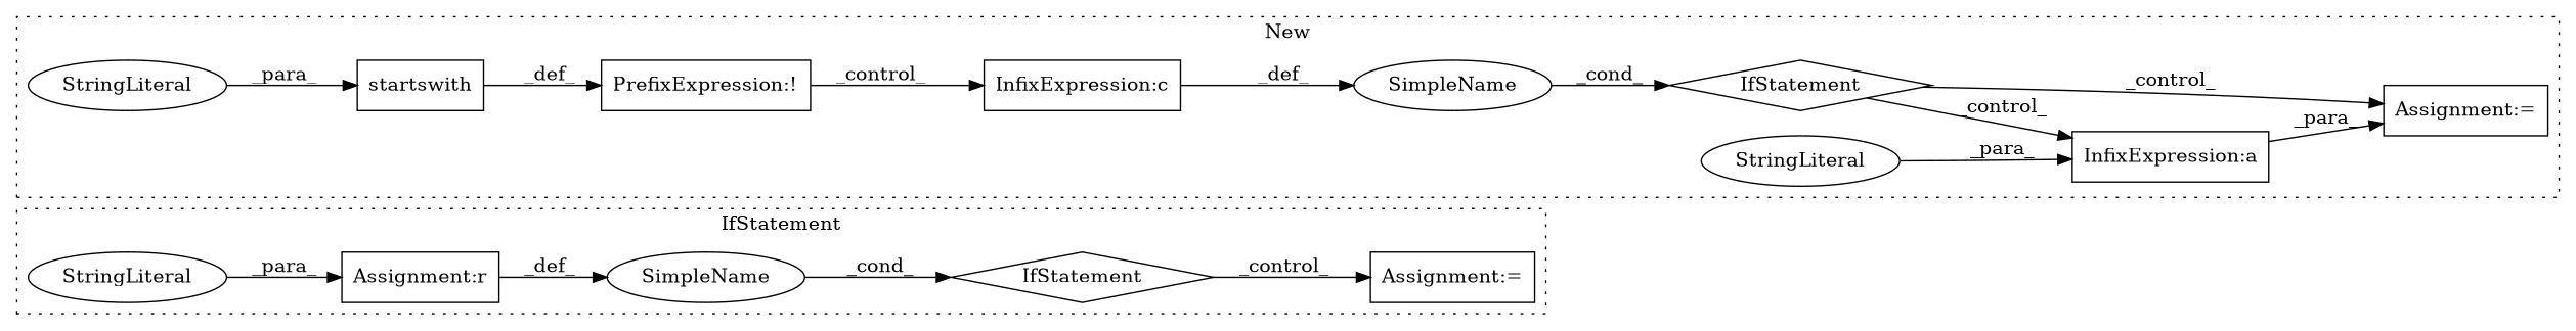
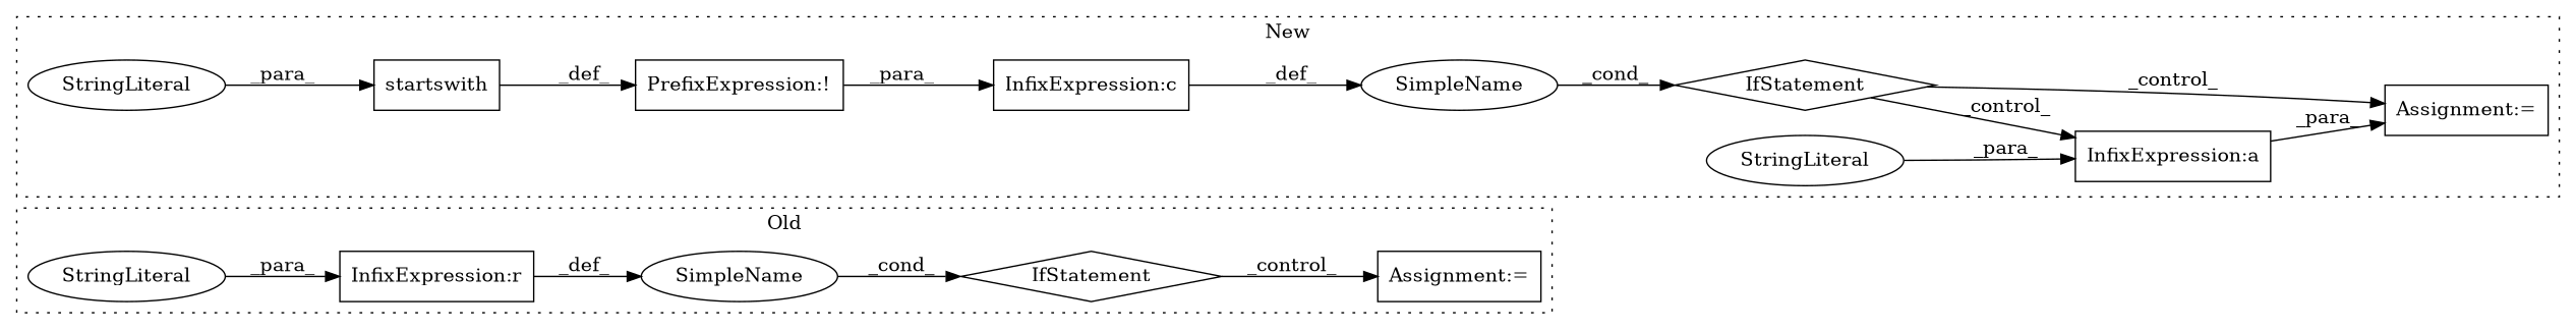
  digraph {
    rankdir=LR
    node [a=27 l=3 shape=box]
    n1 [a=25 l="4,2" label=IfStatement s="2717,2748" shape=diamond]
    n2 [a=7 l=2 label="Assignment:=" s=2812]
    n3 [a=42 label=SimpleName shape=ellipse l=""]
-   n4 [l=4 label="Assignment:r" s=2740]
+   n4 [l=4 label="InfixExpression:r" s=2740]
    n5 [a=45 label=StringLiteral s=2744 shape=ellipse]
    n6 [a=32 l="11,1" label=startswith s="629,643"]
    n7 [a=25 l="4,2" label=IfStatement s="611,644" shape=diamond]
    n8 [a=45 label=StringLiteral s=640 shape=ellipse]
    n9 [a=7 l=1 label="Assignment:=" s=939]
    n10 [a=42 label=SimpleName shape=ellipse l=""]
    n11 [a=38 l=1 label="PrefixExpression:!" s=623]
    n12 [label="InfixExpression:a" s=961]
    n13 [l=4 label="InfixExpression:c" s=619]
    n14 [a=45 l=8 label=StringLiteral s=964 shape=ellipse]
    subgraph cluster_1 {
-     label=IfStatement
+     label=Old
      style=dotted
      n1
      n2
      n3
      n4
      n5
    }
    subgraph cluster_2 {
      label=New
      style=dotted
      n6
      n7
      n8
      n9
      n10
      n11
      n12
      n13
      n14
    }
    n1 -> n2 [label=_control_]
    n3 -> n1 [label=_cond_]
    n4 -> n3 [label=_def_]
    n5 -> n4 [label=_para_]
    n6 -> n11 [label=_def_]
    n7 -> n9 [label=_control_]
    n7 -> n12 [label=_control_]
    n8 -> n6 [label=_para_]
    n10 -> n7 [label=_cond_]
-   n11 -> n13 [label=_control_]
+   n11 -> n13 [label=_para_]
    n12 -> n9 [label=_para_]
    n13 -> n10 [label=_def_]
    n14 -> n12 [label=_para_]
  }
